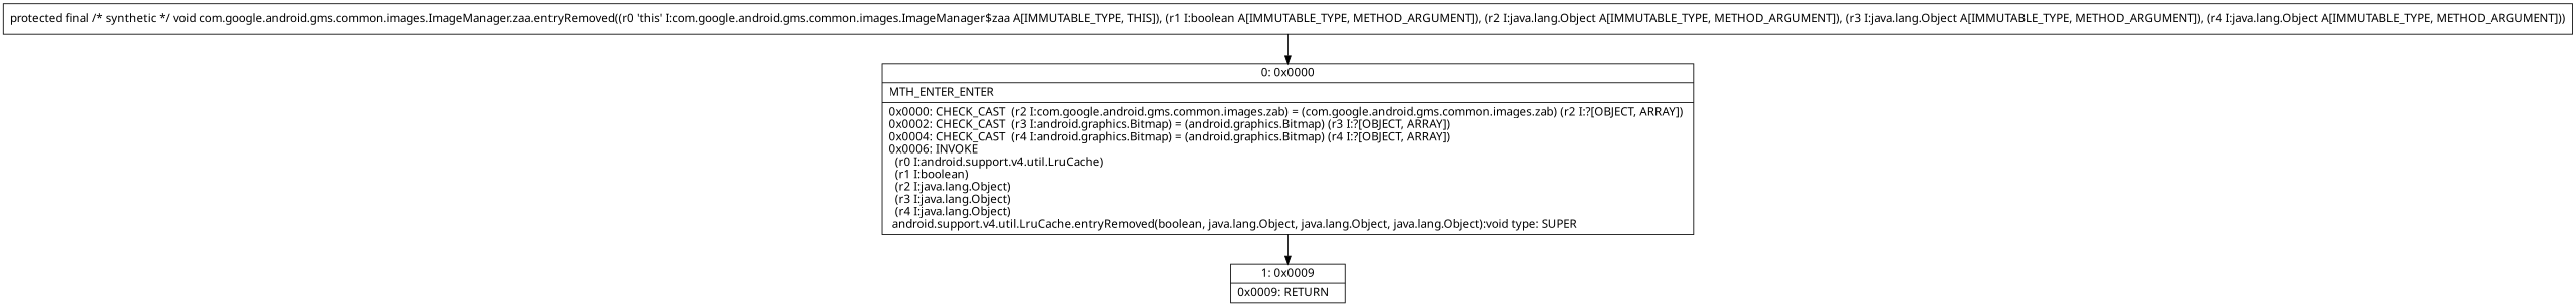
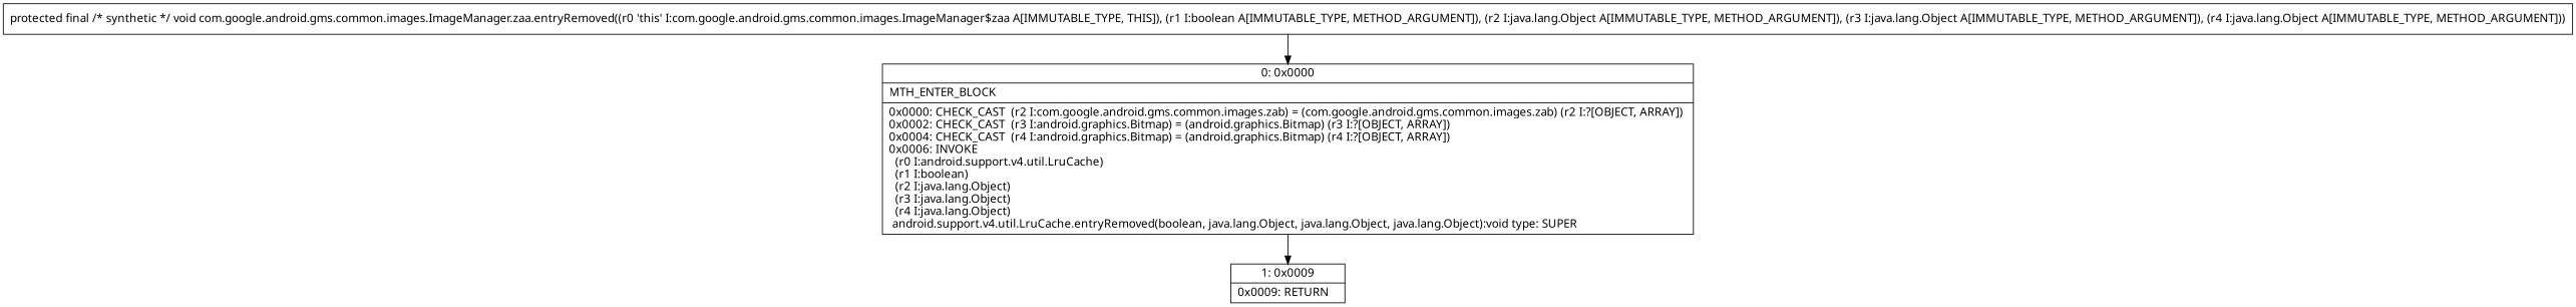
  digraph {
    fontname="Noto Sans"
    node [shape=record fontname="Noto Sans"]
    edge [fontname="Noto Sans"]
-   n1 [label="{0\:\ 0x0000|MTH_ENTER_ENTER\l|0x0000: CHECK_CAST  (r2 I:com.google.android.gms.common.images.zab) = (com.google.android.gms.common.images.zab) (r2 I:?[OBJECT, ARRAY]) \l0x0002: CHECK_CAST  (r3 I:android.graphics.Bitmap) = (android.graphics.Bitmap) (r3 I:?[OBJECT, ARRAY]) \l0x0004: CHECK_CAST  (r4 I:android.graphics.Bitmap) = (android.graphics.Bitmap) (r4 I:?[OBJECT, ARRAY]) \l0x0006: INVOKE  \l  (r0 I:android.support.v4.util.LruCache)\l  (r1 I:boolean)\l  (r2 I:java.lang.Object)\l  (r3 I:java.lang.Object)\l  (r4 I:java.lang.Object)\l android.support.v4.util.LruCache.entryRemoved(boolean, java.lang.Object, java.lang.Object, java.lang.Object):void type: SUPER \l}"]
+   n1 [label="{0\:\ 0x0000|MTH_ENTER_BLOCK\l|0x0000: CHECK_CAST  (r2 I:com.google.android.gms.common.images.zab) = (com.google.android.gms.common.images.zab) (r2 I:?[OBJECT, ARRAY]) \l0x0002: CHECK_CAST  (r3 I:android.graphics.Bitmap) = (android.graphics.Bitmap) (r3 I:?[OBJECT, ARRAY]) \l0x0004: CHECK_CAST  (r4 I:android.graphics.Bitmap) = (android.graphics.Bitmap) (r4 I:?[OBJECT, ARRAY]) \l0x0006: INVOKE  \l  (r0 I:android.support.v4.util.LruCache)\l  (r1 I:boolean)\l  (r2 I:java.lang.Object)\l  (r3 I:java.lang.Object)\l  (r4 I:java.lang.Object)\l android.support.v4.util.LruCache.entryRemoved(boolean, java.lang.Object, java.lang.Object, java.lang.Object):void type: SUPER \l}"]
    n2 [label="{1\:\ 0x0009|0x0009: RETURN   \l}"]
    n3 [label="{protected final \/* synthetic *\/ void com.google.android.gms.common.images.ImageManager.zaa.entryRemoved((r0 'this' I:com.google.android.gms.common.images.ImageManager$zaa A[IMMUTABLE_TYPE, THIS]), (r1 I:boolean A[IMMUTABLE_TYPE, METHOD_ARGUMENT]), (r2 I:java.lang.Object A[IMMUTABLE_TYPE, METHOD_ARGUMENT]), (r3 I:java.lang.Object A[IMMUTABLE_TYPE, METHOD_ARGUMENT]), (r4 I:java.lang.Object A[IMMUTABLE_TYPE, METHOD_ARGUMENT])) }"]
    n1 -> n2
    n3 -> n1
  }
